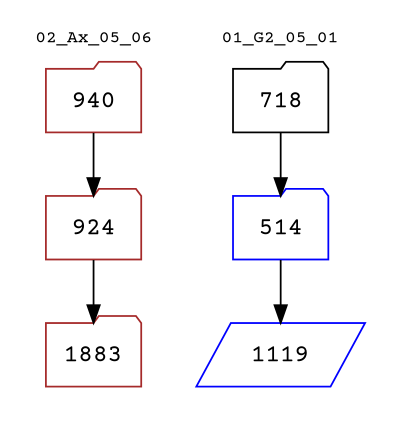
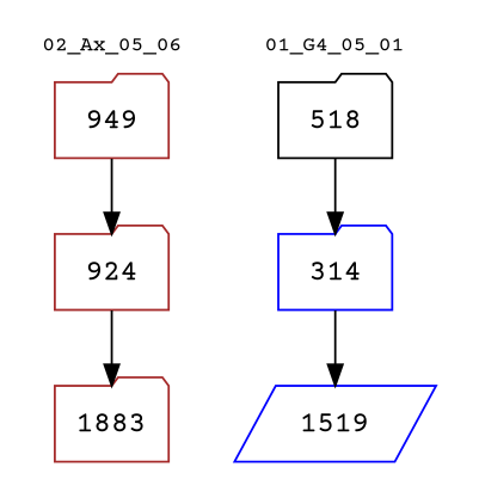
  digraph {
    fontname="Courier Prime"
    node [color=brown fontname="Courier Prime" shape=folder]
    edge [color=black fontname="Courier Prime" style=solid]
-   n1 [label=940]
+   n1 [label=949]
    n2 [label=924]
    n3 [label=1883]
-   n4 [color=black label=718]
-   n5 [color=blue label=514]
-   n6 [color=blue label=1119 shape=parallelogram]
+   n4 [color=black label=518]
+   n5 [color=blue label=314]
+   n6 [color=blue label=1519 shape=parallelogram]
    subgraph cluster_1 {
      color=white
      fontsize=10
      label="02_Ax_05_06"
      n1
      n2
      n3
    }
    subgraph cluster_2 {
      color=white
      fontsize=10
-     label="01_G2_05_01"
+     label="01_G4_05_01"
      n4
      n5
      n6
    }
    n1 -> n2
    n2 -> n3
    n4 -> n5
    n5 -> n6
  }
